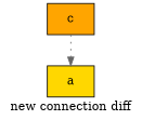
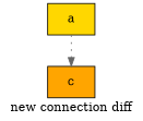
  digraph {
    label="new connection diff"
    node [fontname="Courier New" shape=rectangle style=filled]
    n1 [label=a fillcolor=gold]
    n2 [label=c fillcolor=orange]
-   n2 -> n1 [color=gray40 style=dotted]
+   n1 -> n2 [color=gray40 style=dotted]
  }
